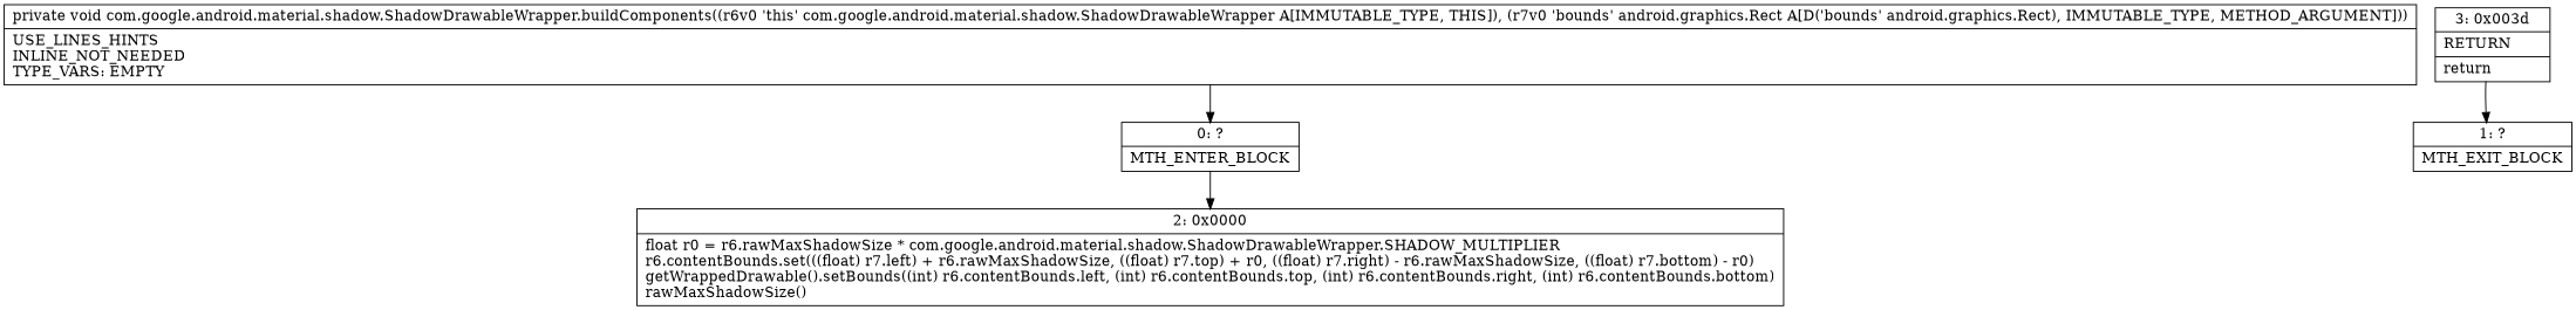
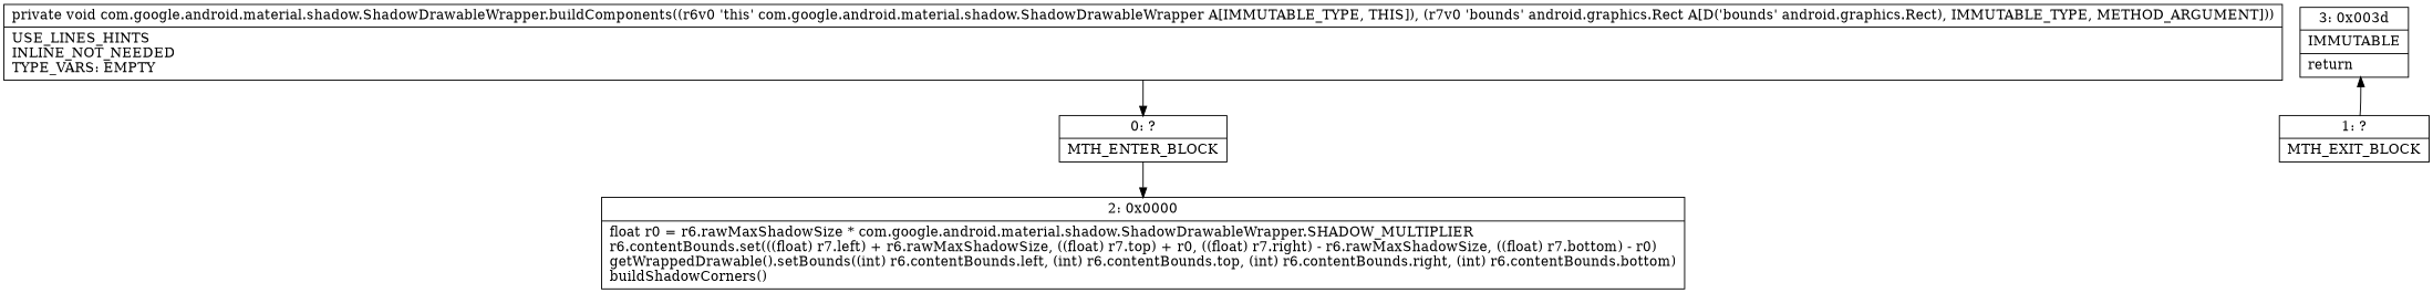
  digraph {
    node [shape=record]
    n1 [label="{0\:\ ?|MTH_ENTER_BLOCK\l}"]
-   n2 [label="{2\:\ 0x0000|float r0 = r6.rawMaxShadowSize * com.google.android.material.shadow.ShadowDrawableWrapper.SHADOW_MULTIPLIER\lr6.contentBounds.set(((float) r7.left) + r6.rawMaxShadowSize, ((float) r7.top) + r0, ((float) r7.right) \- r6.rawMaxShadowSize, ((float) r7.bottom) \- r0)\lgetWrappedDrawable().setBounds((int) r6.contentBounds.left, (int) r6.contentBounds.top, (int) r6.contentBounds.right, (int) r6.contentBounds.bottom)\lrawMaxShadowSize()\l}"]
-   n3 [label="{3\:\ 0x003d|RETURN\l|return\l}"]
+   n2 [label="{2\:\ 0x0000|float r0 = r6.rawMaxShadowSize * com.google.android.material.shadow.ShadowDrawableWrapper.SHADOW_MULTIPLIER\lr6.contentBounds.set(((float) r7.left) + r6.rawMaxShadowSize, ((float) r7.top) + r0, ((float) r7.right) \- r6.rawMaxShadowSize, ((float) r7.bottom) \- r0)\lgetWrappedDrawable().setBounds((int) r6.contentBounds.left, (int) r6.contentBounds.top, (int) r6.contentBounds.right, (int) r6.contentBounds.bottom)\lbuildShadowCorners()\l}"]
+   n3 [label="{3\:\ 0x003d|IMMUTABLE\l|return\l}"]
    n4 [label="{1\:\ ?|MTH_EXIT_BLOCK\l}"]
    n5 [label="{private void com.google.android.material.shadow.ShadowDrawableWrapper.buildComponents((r6v0 'this' com.google.android.material.shadow.ShadowDrawableWrapper A[IMMUTABLE_TYPE, THIS]), (r7v0 'bounds' android.graphics.Rect A[D('bounds' android.graphics.Rect), IMMUTABLE_TYPE, METHOD_ARGUMENT]))  | USE_LINES_HINTS\lINLINE_NOT_NEEDED\lTYPE_VARS: EMPTY\l}"]
    n1 -> n2
-   n3 -> n4
+   n4 -> n3
    n5 -> n1
  }
